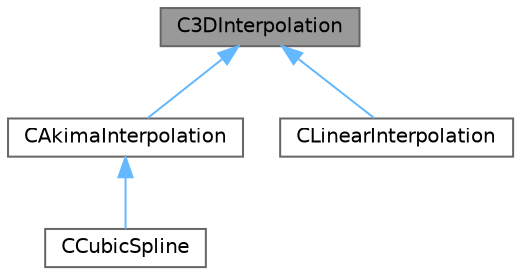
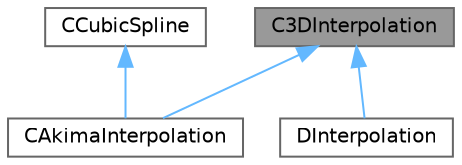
  digraph {
    node [color=gray40 fillcolor=white fontname=Helvetica fontsize=10 shape=box style=filled]
    edge [color=steelblue1 dir=back fontname=Helvetica fontsize=10 labelfontname=Helvetica labelfontsize=10 style=solid]
    n1 [fillcolor=grey60 fontcolor=black height=0.2 label=C3DInterpolation width=0.4]
    n2 [height=0.2 label=CAkimaInterpolation width=0.4]
-   n3 [height=0.2 label=CLinearInterpolation width=0.4]
+   n3 [height=0.2 label=DInterpolation width=0.4]
    n4 [height=0.2 label=CCubicSpline width=0.4]
    n1 -> n2
    n1 -> n3
-   n2 -> n4
+   n4 -> n2
  }
